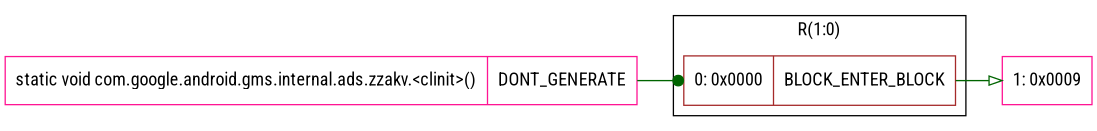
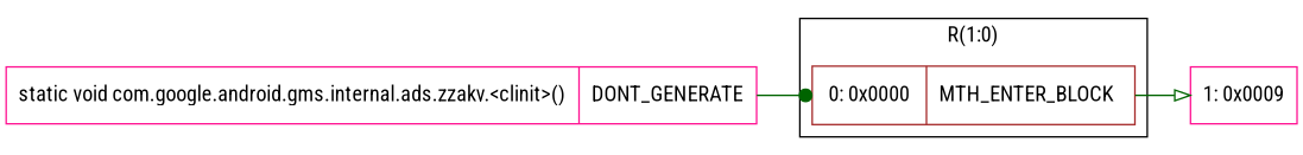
  digraph {
    rankdir=LR
    fontname="Roboto Condensed"
    node [color=deeppink shape=record fontname="Roboto Condensed"]
    edge [color=darkgreen fontname="Roboto Condensed"]
-   n1 [color=brown label="{0\:\ 0x0000|BLOCK_ENTER_BLOCK\l}"]
+   n1 [color=brown label="{0\:\ 0x0000|MTH_ENTER_BLOCK\l}"]
    n2 [label="{1\:\ 0x0009}"]
    n3 [label="{static void com.google.android.gms.internal.ads.zzakv.\<clinit\>()  | DONT_GENERATE\l}"]
    subgraph cluster_1 {
      label="R(1:0)"
      n1
    }
    n1 -> n2 [arrowhead=onormal]
    n3 -> n1 [arrowhead=dot]
  }
